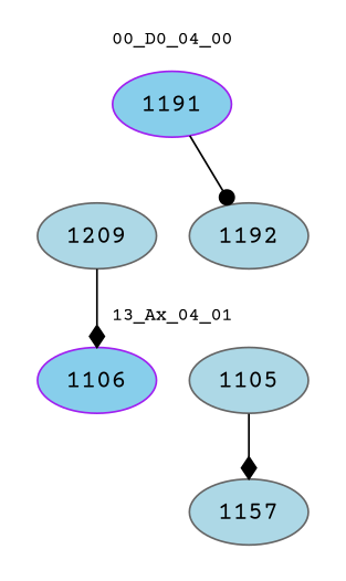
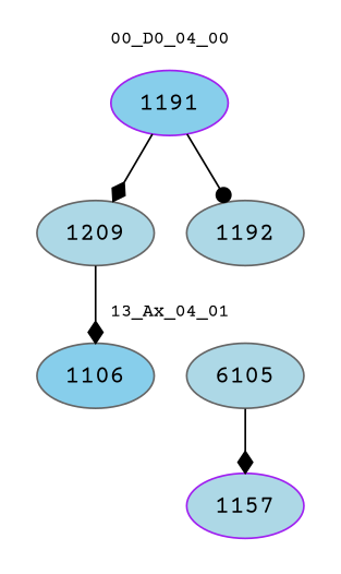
  digraph {
    fontname="Courier Prime"
    node [color=gray40 fillcolor=lightblue fontname="Courier Prime" style=filled]
    edge [arrowhead=diamond color=black fontname="Courier Prime"]
-   n1 [label=1105]
-   n2 [color=purple fillcolor=skyblue label=1106]
-   n3 [label=1157]
+   n1 [label=6105]
+   n2 [fillcolor=skyblue label=1106]
+   n3 [color=purple label=1157]
    n4 [color=purple fillcolor=skyblue label=1191]
    n5 [label=1209]
    n6 [label=1192]
    subgraph cluster_1 {
      color=white
      fontsize=10
      label="13_Ax_04_01"
      n1
      n2
      n3
    }
    subgraph cluster_2 {
      color=white
      fontsize=10
      label="00_D0_04_00"
      n4
      n5
      n6
    }
    n1 -> n3
+   n4 -> n5
    n4 -> n6 [arrowhead=dot]
    n5 -> n2
  }
